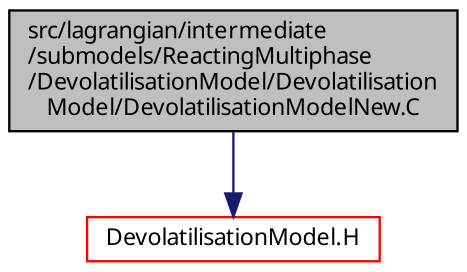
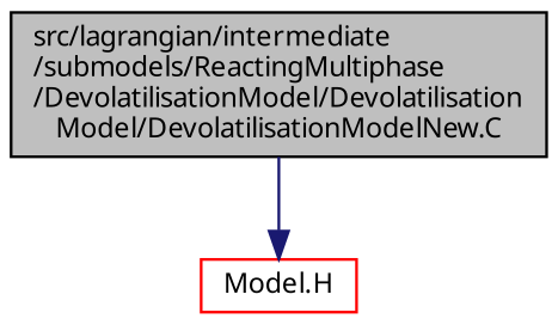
  digraph {
    fontname="Noto Sans"
    node [fontname="Noto Sans" fontsize=10 shape=record]
    n1 [color=black fillcolor=grey75 fontcolor=black height=0.2 label="src/lagrangian/intermediate\l/submodels/ReactingMultiphase\l/DevolatilisationModel/Devolatilisation\lModel/DevolatilisationModelNew.C" style=filled width=0.4]
-   n2 [color=red height=0.2 label="DevolatilisationModel.H" width=0.4]
+   n2 [color=red height=0.2 label="Model.H" width=0.4]
    n1 -> n2 [color=midnightblue fontname="Noto Sans" fontsize=10 labelfontname=Helvetica labelfontsize=10 style=solid]
  }
